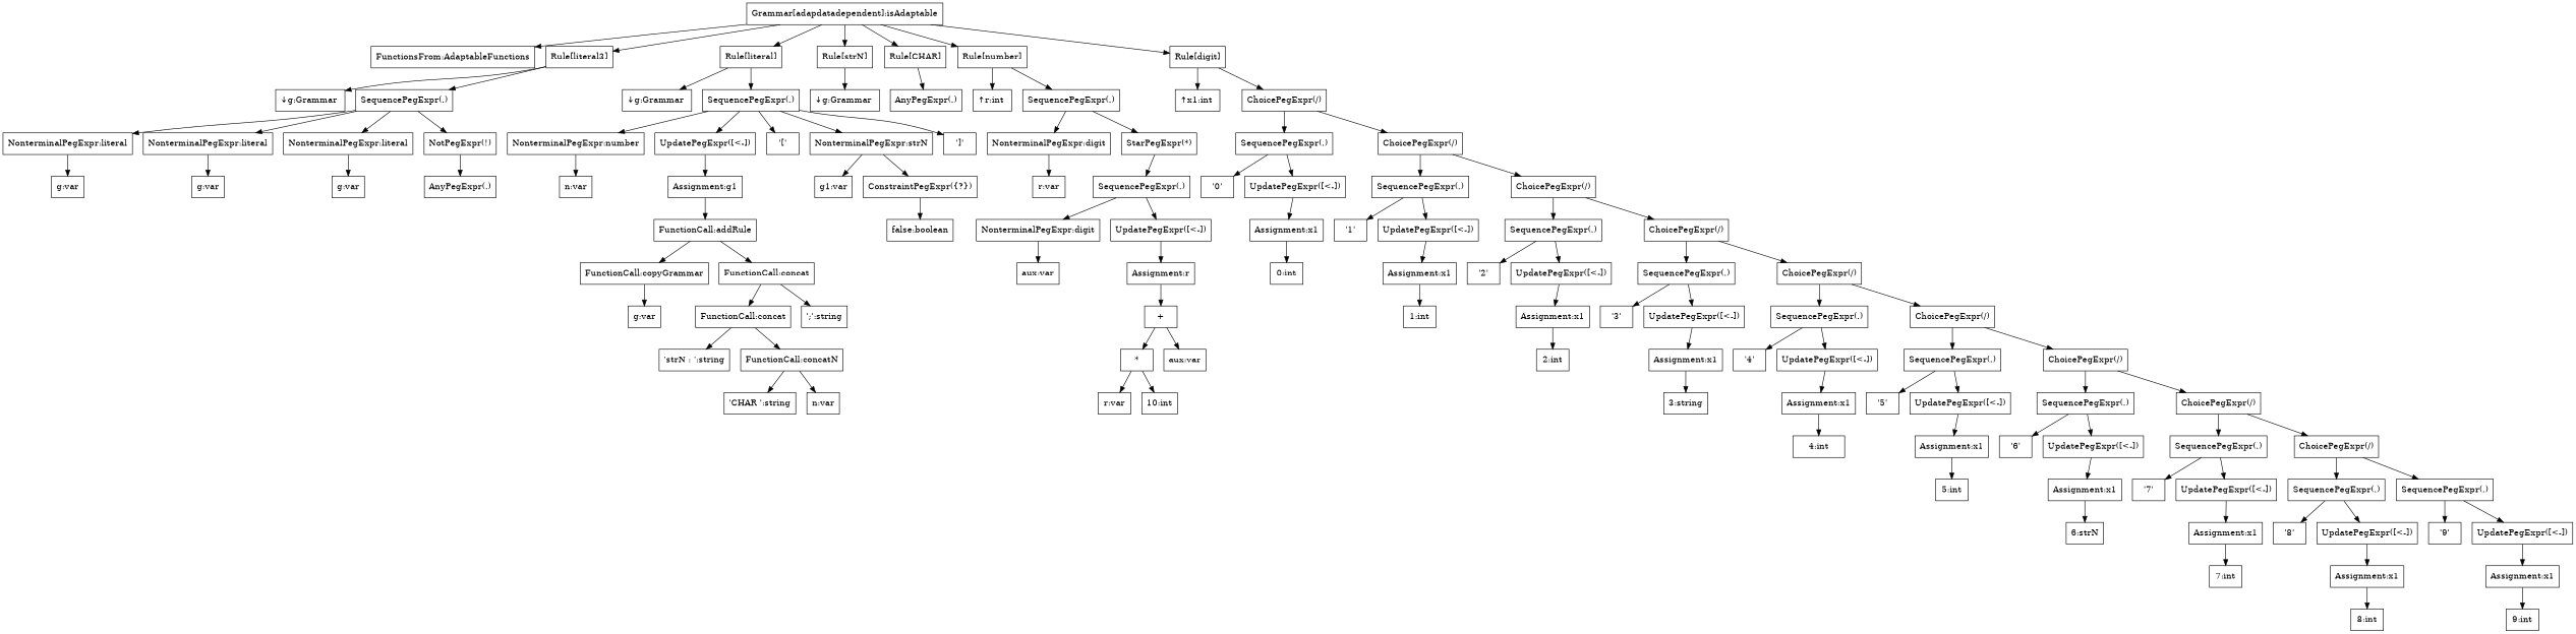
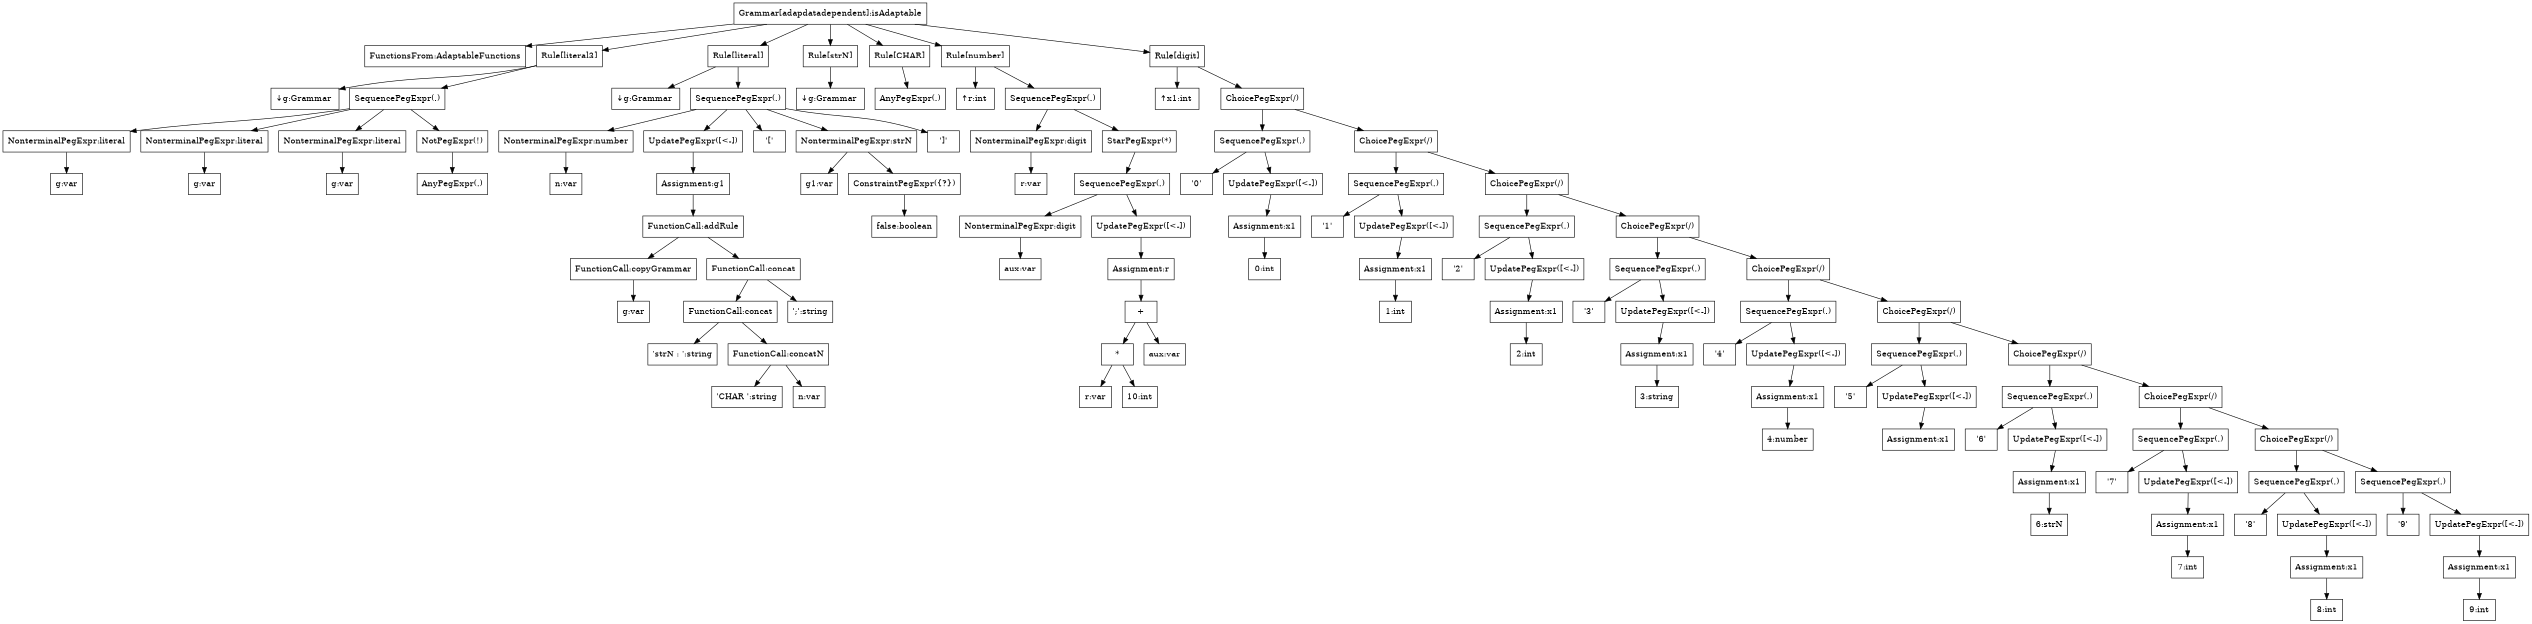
  digraph {
    node [shape=box]
    n1 [label="Grammar[adapdatadependent]:isAdaptable"]
    n2 [label="FunctionsFrom:AdaptableFunctions"]
    n3 [label="Rule[literal3]"]
    n4 [label="Rule[literal]"]
    n5 [label="Rule[strN]"]
    n6 [label="Rule[CHAR]"]
    n7 [label="Rule[number]"]
    n8 [label="Rule[digit]"]
    n9 [label="↓g:Grammar "]
    n10 [label="SequencePegExpr(.)"]
    n11 [label="↓g:Grammar "]
    n12 [label="SequencePegExpr(.)"]
    n13 [label="↓g:Grammar "]
    n14 [label="AnyPegExpr(.)"]
    n15 [label="↑r:int "]
    n16 [label="SequencePegExpr(.)"]
    n17 [label="↑x1:int "]
    n18 [label="ChoicePegExpr(/)"]
    n19 [label="NonterminalPegExpr:literal"]
    n20 [label="NonterminalPegExpr:literal"]
    n21 [label="NonterminalPegExpr:literal"]
    n22 [label="NotPegExpr(!)"]
    n23 [label="g:var"]
    n24 [label="g:var"]
    n25 [label="g:var"]
    n26 [label="AnyPegExpr(.)"]
    n27 [label="NonterminalPegExpr:number"]
    n28 [label="UpdatePegExpr([<-])"]
    n29 [label="'['"]
    n30 [label="NonterminalPegExpr:strN"]
    n31 [label="']'"]
    n32 [label="n:var"]
    n33 [label="Assignment:g1"]
    n34 [label="g1:var"]
    n35 [label="ConstraintPegExpr({?})"]
    n36 [label="FunctionCall:addRule"]
    n37 [label="FunctionCall:copyGrammar"]
    n38 [label="FunctionCall:concat"]
    n39 [label="g:var"]
    n40 [label="FunctionCall:concat"]
    n41 [label="';':string"]
    n42 [label="'strN : ':string"]
    n43 [label="FunctionCall:concatN"]
    n44 [label="'CHAR ':string"]
    n45 [label="n:var"]
    n46 [label="false:boolean"]
    n47 [label="NonterminalPegExpr:digit"]
    n48 [label="StarPegExpr(*)"]
    n49 [label="r:var"]
    n50 [label="SequencePegExpr(.)"]
    n51 [label="NonterminalPegExpr:digit"]
    n52 [label="UpdatePegExpr([<-])"]
    n53 [label="aux:var"]
    n54 [label="Assignment:r"]
    n55 [label="+"]
    n56 [label="*"]
    n57 [label="aux:var"]
    n58 [label="r:var"]
    n59 [label="10:int"]
    n60 [label="SequencePegExpr(.)"]
    n61 [label="ChoicePegExpr(/)"]
    n62 [label="'0'"]
    n63 [label="UpdatePegExpr([<-])"]
    n64 [label="SequencePegExpr(.)"]
    n65 [label="ChoicePegExpr(/)"]
    n66 [label="Assignment:x1"]
    n67 [label="0:int"]
    n68 [label="'1'"]
    n69 [label="UpdatePegExpr([<-])"]
    n70 [label="SequencePegExpr(.)"]
    n71 [label="ChoicePegExpr(/)"]
    n72 [label="Assignment:x1"]
    n73 [label="1:int"]
    n74 [label="'2'"]
    n75 [label="UpdatePegExpr([<-])"]
    n76 [label="SequencePegExpr(.)"]
    n77 [label="ChoicePegExpr(/)"]
    n78 [label="Assignment:x1"]
    n79 [label="2:int"]
    n80 [label="'3'"]
    n81 [label="UpdatePegExpr([<-])"]
    n82 [label="SequencePegExpr(.)"]
    n83 [label="ChoicePegExpr(/)"]
    n84 [label="Assignment:x1"]
    n85 [label="3:string"]
    n86 [label="'4'"]
    n87 [label="UpdatePegExpr([<-])"]
    n88 [label="SequencePegExpr(.)"]
    n89 [label="ChoicePegExpr(/)"]
    n90 [label="Assignment:x1"]
-   n91 [label="4:int"]
+   n91 [label="4:number"]
    n92 [label="'5'"]
    n93 [label="UpdatePegExpr([<-])"]
    n94 [label="SequencePegExpr(.)"]
    n95 [label="ChoicePegExpr(/)"]
    n96 [label="Assignment:x1"]
-   n97 [label="5:int"]
    n98 [label="'6'"]
    n99 [label="UpdatePegExpr([<-])"]
    n100 [label="SequencePegExpr(.)"]
    n101 [label="ChoicePegExpr(/)"]
    n102 [label="Assignment:x1"]
    n103 [label="6:strN"]
    n104 [label="'7'"]
    n105 [label="UpdatePegExpr([<-])"]
    n106 [label="SequencePegExpr(.)"]
    n107 [label="SequencePegExpr(.)"]
    n108 [label="Assignment:x1"]
    n109 [label="7:int"]
    n110 [label="'8'"]
    n111 [label="UpdatePegExpr([<-])"]
    n112 [label="'9'"]
    n113 [label="UpdatePegExpr([<-])"]
    n114 [label="Assignment:x1"]
    n115 [label="8:int"]
    n116 [label="Assignment:x1"]
    n117 [label="9:int"]
    n1 -> n2
    n1 -> n3
    n1 -> n4
    n1 -> n5
    n1 -> n6
    n1 -> n7
    n1 -> n8
    n3 -> n9
    n3 -> n10
    n4 -> n11
    n4 -> n12
    n5 -> n13
    n6 -> n14
    n7 -> n15
    n7 -> n16
    n8 -> n17
    n8 -> n18
    n10 -> n19
    n10 -> n20
    n10 -> n21
    n10 -> n22
    n12 -> n27
    n12 -> n28
    n12 -> n29
    n12 -> n30
    n12 -> n31
    n16 -> n47
    n16 -> n48
    n18 -> n60
    n18 -> n61
    n19 -> n23
    n20 -> n24
    n21 -> n25
    n22 -> n26
    n27 -> n32
    n28 -> n33
    n30 -> n34
    n30 -> n35
    n33 -> n36
    n35 -> n46
    n36 -> n37
    n36 -> n38
    n37 -> n39
    n38 -> n40
    n38 -> n41
    n40 -> n42
    n40 -> n43
    n43 -> n44
    n43 -> n45
    n47 -> n49
    n48 -> n50
    n50 -> n51
    n50 -> n52
    n51 -> n53
    n52 -> n54
    n54 -> n55
    n55 -> n56
    n55 -> n57
    n56 -> n58
    n56 -> n59
    n60 -> n62
    n60 -> n63
    n61 -> n64
    n61 -> n65
    n63 -> n66
    n64 -> n68
    n64 -> n69
    n65 -> n70
    n65 -> n71
    n66 -> n67
    n69 -> n72
    n70 -> n74
    n70 -> n75
    n71 -> n76
    n71 -> n77
    n72 -> n73
    n75 -> n78
    n76 -> n80
    n76 -> n81
    n77 -> n82
    n77 -> n83
    n78 -> n79
    n81 -> n84
    n82 -> n86
    n82 -> n87
    n83 -> n88
    n83 -> n89
    n84 -> n85
    n87 -> n90
    n88 -> n92
    n88 -> n93
    n89 -> n94
    n89 -> n95
    n90 -> n91
    n93 -> n96
    n94 -> n98
    n94 -> n99
    n95 -> n100
    n95 -> n101
-   n96 -> n97
    n99 -> n102
    n100 -> n104
    n100 -> n105
    n101 -> n106
    n101 -> n107
    n102 -> n103
    n105 -> n108
    n106 -> n110
    n106 -> n111
    n107 -> n112
    n107 -> n113
    n108 -> n109
    n111 -> n114
    n113 -> n116
    n114 -> n115
    n116 -> n117
  }
